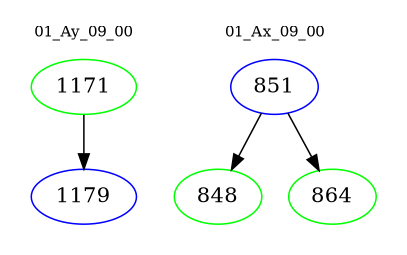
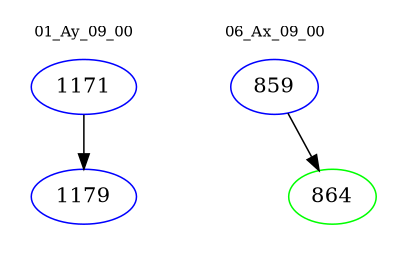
  digraph {
    node [color=blue]
    edge [color=black]
-   n1 [color=green label=1171]
+   n1 [label=1171]
    n2 [label=1179]
-   n3 [label=851]
-   n4 [color=green label=848]
+   n3 [label=859]
    n5 [color=green label=864]
    subgraph cluster_1 {
      color=white
      fontsize=10
      label="01_Ay_09_00"
      n1
      n2
    }
    subgraph cluster_2 {
      color=white
      fontsize=10
-     label="01_Ax_09_00"
+     label="06_Ax_09_00"
      n3
-     n4
      n5
    }
    n1 -> n2
-   n3 -> n4
    n3 -> n5
  }
